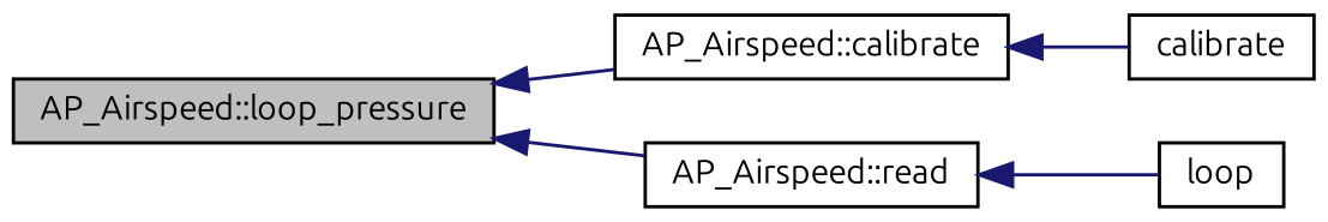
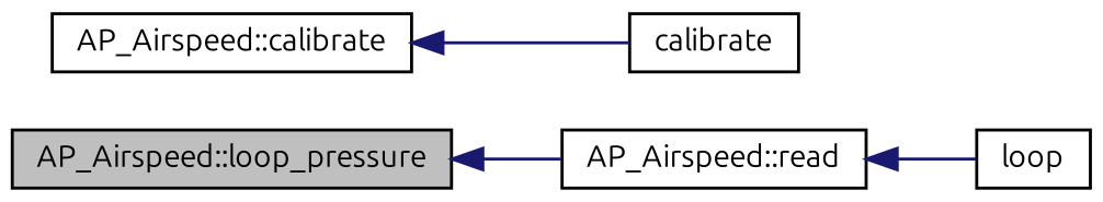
  digraph {
    fontname=Ubuntu
    rankdir=LR
    node [color=black fillcolor=white fontname=Ubuntu fontsize=10 shape=record style=filled]
    edge [color=midnightblue dir=back fontname=Ubuntu fontsize=10 labelfontname=Helvetica labelfontsize=10 style=solid]
    n1 [fillcolor=grey75 fontcolor=black height=0.2 label="AP_Airspeed::loop_pressure" width=0.4]
    n2 [height=0.2 label="AP_Airspeed::calibrate" width=0.4]
    n3 [height=0.2 label="AP_Airspeed::read" width=0.4]
    n4 [height=0.2 label=calibrate width=0.4]
    n5 [height=0.2 label=loop width=0.4]
-   n1 -> n2
    n1 -> n3
    n2 -> n4
    n3 -> n5
  }
